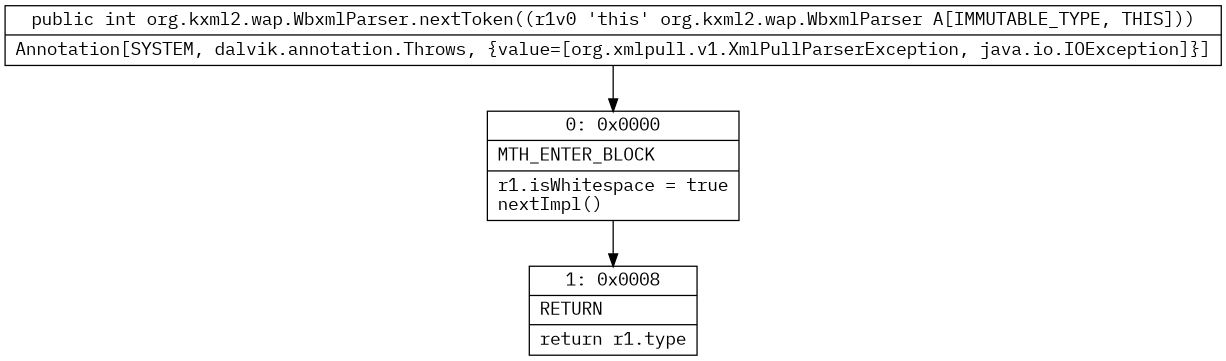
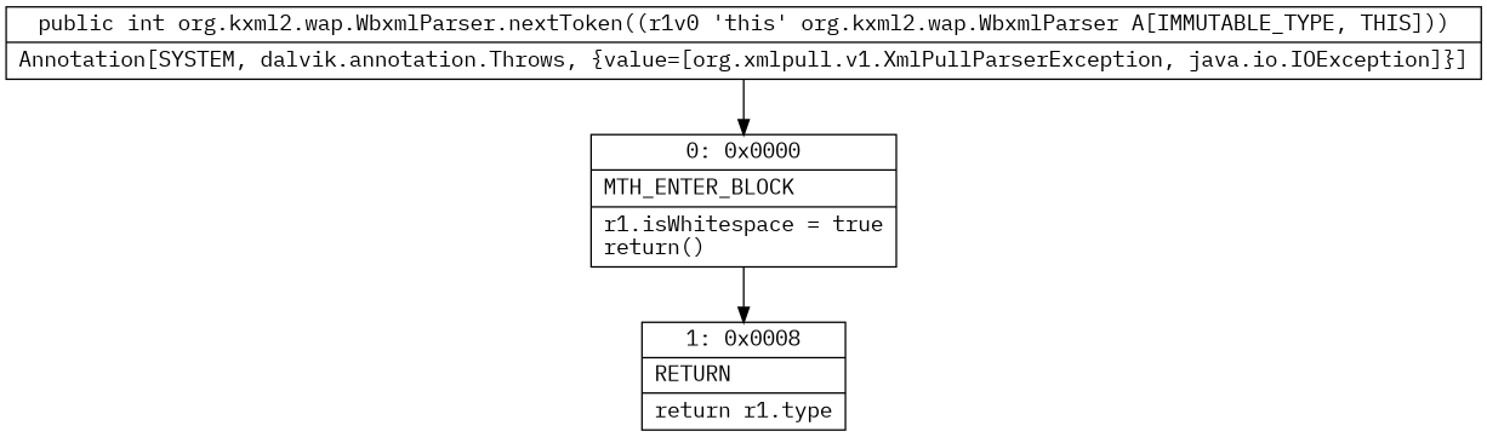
  digraph {
    fontname="IBM Plex Mono"
    node [shape=record fontname="IBM Plex Mono"]
    edge [fontname="IBM Plex Mono"]
-   n1 [label="{0\:\ 0x0000|MTH_ENTER_BLOCK\l|r1.isWhitespace = true\lnextImpl()\l}"]
+   n1 [label="{0\:\ 0x0000|MTH_ENTER_BLOCK\l|r1.isWhitespace = true\lreturn()\l}"]
    n2 [label="{1\:\ 0x0008|RETURN\l|return r1.type\l}"]
    n3 [label="{public int org.kxml2.wap.WbxmlParser.nextToken((r1v0 'this' org.kxml2.wap.WbxmlParser A[IMMUTABLE_TYPE, THIS]))  | Annotation[SYSTEM, dalvik.annotation.Throws, \{value=[org.xmlpull.v1.XmlPullParserException, java.io.IOException]\}]\l}"]
    n1 -> n2
    n3 -> n1
  }
